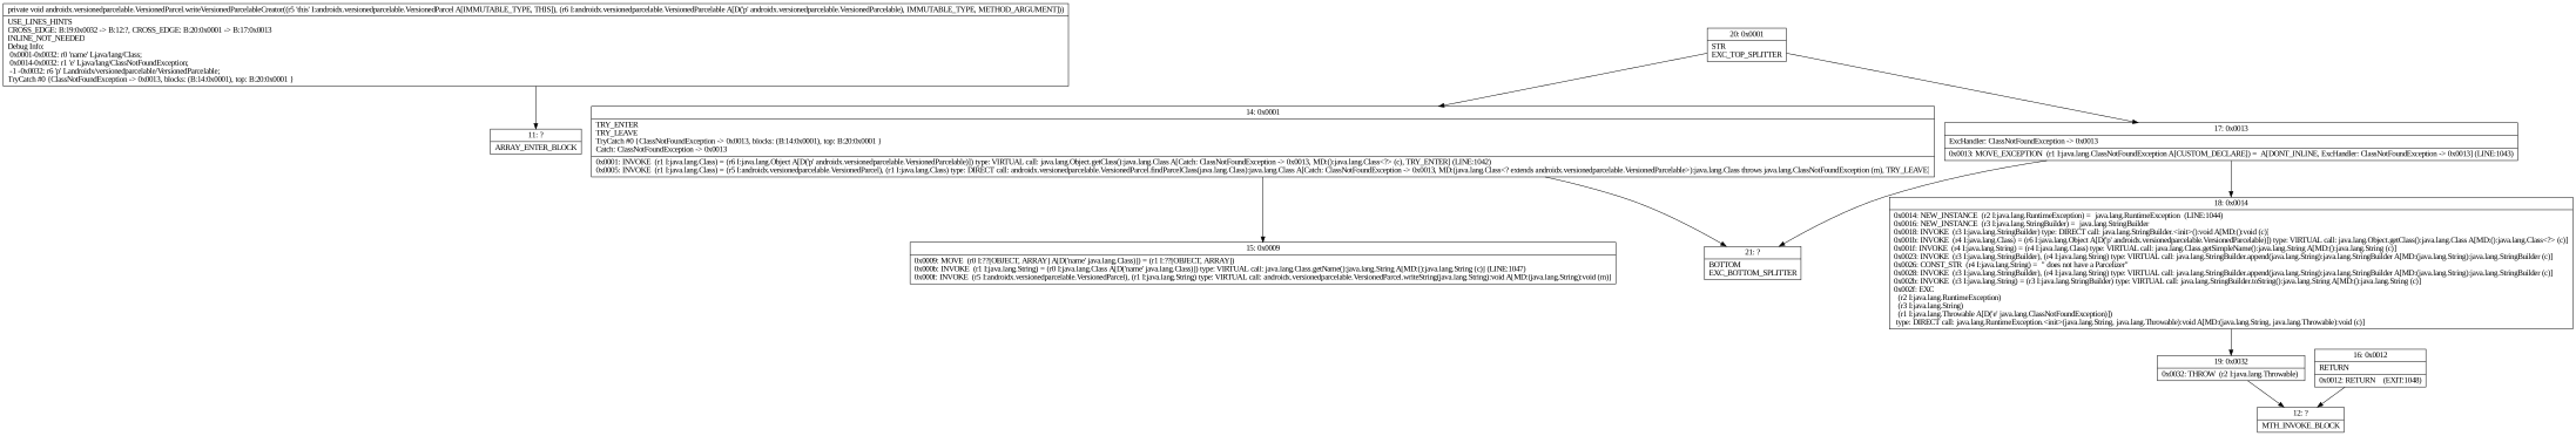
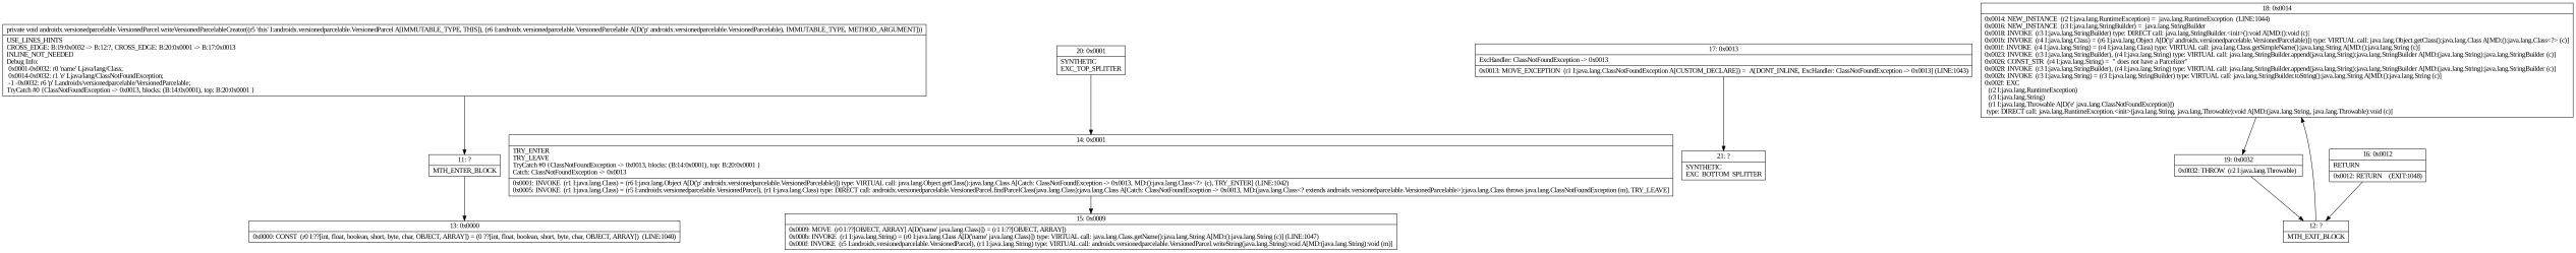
  digraph {
    fontname="Liberation Serif"
    node [fontname="Liberation Serif" shape=record]
    edge [fontname="Liberation Serif"]
-   n1 [label="{11\:\ ?|ARRAY_ENTER_BLOCK\l}"]
-   n3 [label="{20\:\ 0x0001|STR\lEXC_TOP_SPLITTER\l}"]
+   n1 [label="{11\:\ ?|MTH_ENTER_BLOCK\l}"]
+   n2 [label="{13\:\ 0x0000|0x0000: CONST  (r0 I:??[int, float, boolean, short, byte, char, OBJECT, ARRAY]) = (0 ??[int, float, boolean, short, byte, char, OBJECT, ARRAY])  (LINE:1040)\l}"]
+   n3 [label="{20\:\ 0x0001|SYNTHETIC\lEXC_TOP_SPLITTER\l}"]
    n4 [label="{14\:\ 0x0001|TRY_ENTER\lTRY_LEAVE\lTryCatch #0 \{ClassNotFoundException \-\> 0x0013, blocks: (B:14:0x0001), top: B:20:0x0001 \}\lCatch: ClassNotFoundException \-\> 0x0013\l|0x0001: INVOKE  (r1 I:java.lang.Class) = (r6 I:java.lang.Object A[D('p' androidx.versionedparcelable.VersionedParcelable)]) type: VIRTUAL call: java.lang.Object.getClass():java.lang.Class A[Catch: ClassNotFoundException \-\> 0x0013, MD:():java.lang.Class\<?\> (c), TRY_ENTER] (LINE:1042)\l0x0005: INVOKE  (r1 I:java.lang.Class) = (r5 I:androidx.versionedparcelable.VersionedParcel), (r1 I:java.lang.Class) type: DIRECT call: androidx.versionedparcelable.VersionedParcel.findParcelClass(java.lang.Class):java.lang.Class A[Catch: ClassNotFoundException \-\> 0x0013, MD:(java.lang.Class\<? extends androidx.versionedparcelable.VersionedParcelable\>):java.lang.Class throws java.lang.ClassNotFoundException (m), TRY_LEAVE]\l}"]
    n5 [label="{17\:\ 0x0013|ExcHandler: ClassNotFoundException \-\> 0x0013\l|0x0013: MOVE_EXCEPTION  (r1 I:java.lang.ClassNotFoundException A[CUSTOM_DECLARE]) =  A[DONT_INLINE, ExcHandler: ClassNotFoundException \-\> 0x0013] (LINE:1043)\l}"]
    n6 [label="{15\:\ 0x0009|0x0009: MOVE  (r0 I:??[OBJECT, ARRAY] A[D('name' java.lang.Class)]) = (r1 I:??[OBJECT, ARRAY]) \l0x000b: INVOKE  (r1 I:java.lang.String) = (r0 I:java.lang.Class A[D('name' java.lang.Class)]) type: VIRTUAL call: java.lang.Class.getName():java.lang.String A[MD:():java.lang.String (c)] (LINE:1047)\l0x000f: INVOKE  (r5 I:androidx.versionedparcelable.VersionedParcel), (r1 I:java.lang.String) type: VIRTUAL call: androidx.versionedparcelable.VersionedParcel.writeString(java.lang.String):void A[MD:(java.lang.String):void (m)]\l}"]
-   n7 [label="{21\:\ ?|BOTTOM\lEXC_BOTTOM_SPLITTER\l}"]
+   n7 [label="{21\:\ ?|SYNTHETIC\lEXC_BOTTOM_SPLITTER\l}"]
    n8 [label="{18\:\ 0x0014|0x0014: NEW_INSTANCE  (r2 I:java.lang.RuntimeException) =  java.lang.RuntimeException  (LINE:1044)\l0x0016: NEW_INSTANCE  (r3 I:java.lang.StringBuilder) =  java.lang.StringBuilder \l0x0018: INVOKE  (r3 I:java.lang.StringBuilder) type: DIRECT call: java.lang.StringBuilder.\<init\>():void A[MD:():void (c)]\l0x001b: INVOKE  (r4 I:java.lang.Class) = (r6 I:java.lang.Object A[D('p' androidx.versionedparcelable.VersionedParcelable)]) type: VIRTUAL call: java.lang.Object.getClass():java.lang.Class A[MD:():java.lang.Class\<?\> (c)]\l0x001f: INVOKE  (r4 I:java.lang.String) = (r4 I:java.lang.Class) type: VIRTUAL call: java.lang.Class.getSimpleName():java.lang.String A[MD:():java.lang.String (c)]\l0x0023: INVOKE  (r3 I:java.lang.StringBuilder), (r4 I:java.lang.String) type: VIRTUAL call: java.lang.StringBuilder.append(java.lang.String):java.lang.StringBuilder A[MD:(java.lang.String):java.lang.StringBuilder (c)]\l0x0026: CONST_STR  (r4 I:java.lang.String) =  \" does not have a Parcelizer\" \l0x0028: INVOKE  (r3 I:java.lang.StringBuilder), (r4 I:java.lang.String) type: VIRTUAL call: java.lang.StringBuilder.append(java.lang.String):java.lang.StringBuilder A[MD:(java.lang.String):java.lang.StringBuilder (c)]\l0x002b: INVOKE  (r3 I:java.lang.String) = (r3 I:java.lang.StringBuilder) type: VIRTUAL call: java.lang.StringBuilder.toString():java.lang.String A[MD:():java.lang.String (c)]\l0x002f: EXC  \l  (r2 I:java.lang.RuntimeException)\l  (r3 I:java.lang.String)\l  (r1 I:java.lang.Throwable A[D('e' java.lang.ClassNotFoundException)])\l type: DIRECT call: java.lang.RuntimeException.\<init\>(java.lang.String, java.lang.Throwable):void A[MD:(java.lang.String, java.lang.Throwable):void (c)]\l}"]
    n9 [label="{16\:\ 0x0012|RETURN\l|0x0012: RETURN    (EXIT:1048)\l}"]
-   n10 [label="{12\:\ ?|MTH_INVOKE_BLOCK\l}"]
+   n10 [label="{12\:\ ?|MTH_EXIT_BLOCK\l}"]
    n11 [label="{19\:\ 0x0032|0x0032: THROW  (r2 I:java.lang.Throwable) \l}"]
    n12 [label="{private void androidx.versionedparcelable.VersionedParcel.writeVersionedParcelableCreator((r5 'this' I:androidx.versionedparcelable.VersionedParcel A[IMMUTABLE_TYPE, THIS]), (r6 I:androidx.versionedparcelable.VersionedParcelable A[D('p' androidx.versionedparcelable.VersionedParcelable), IMMUTABLE_TYPE, METHOD_ARGUMENT]))  | USE_LINES_HINTS\lCROSS_EDGE: B:19:0x0032 \-\> B:12:?, CROSS_EDGE: B:20:0x0001 \-\> B:17:0x0013\lINLINE_NOT_NEEDED\lDebug Info:\l  0x0001\-0x0032: r0 'name' Ljava\/lang\/Class;\l  0x0014\-0x0032: r1 'e' Ljava\/lang\/ClassNotFoundException;\l  \-1 \-0x0032: r6 'p' Landroidx\/versionedparcelable\/VersionedParcelable;\lTryCatch #0 \{ClassNotFoundException \-\> 0x0013, blocks: (B:14:0x0001), top: B:20:0x0001 \}\l}"]
+   n1 -> n2
    n3 -> n4
-   n3 -> n5
    n4 -> n6
-   n4 -> n7
    n5 -> n7
-   n5 -> n8
+   n10 -> n8
    n8 -> n11
    n9 -> n10
    n11 -> n10
    n12 -> n1
  }
